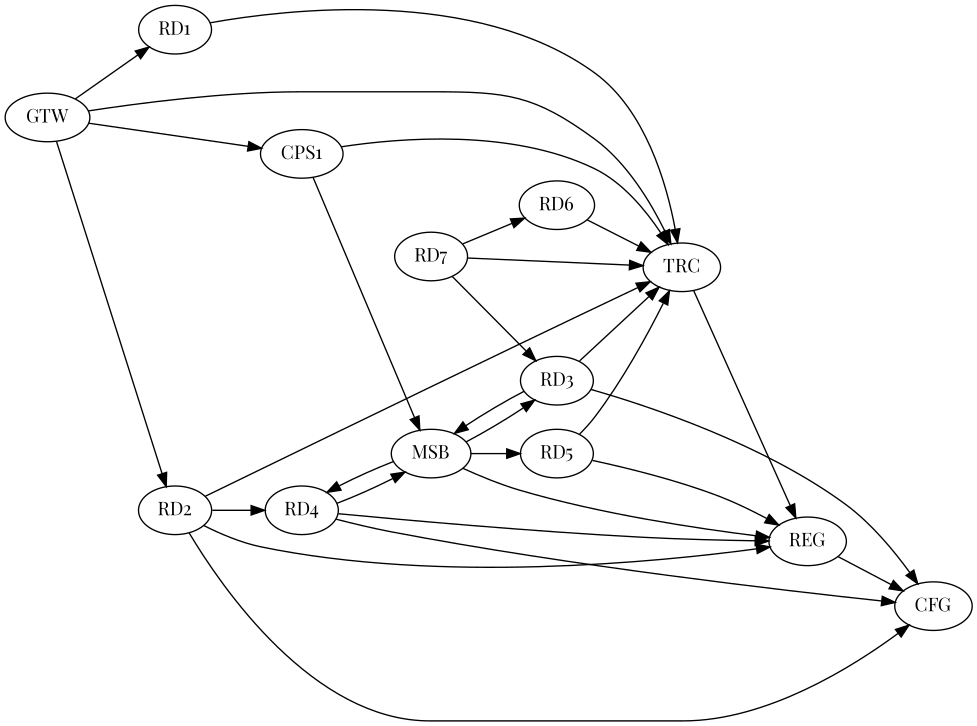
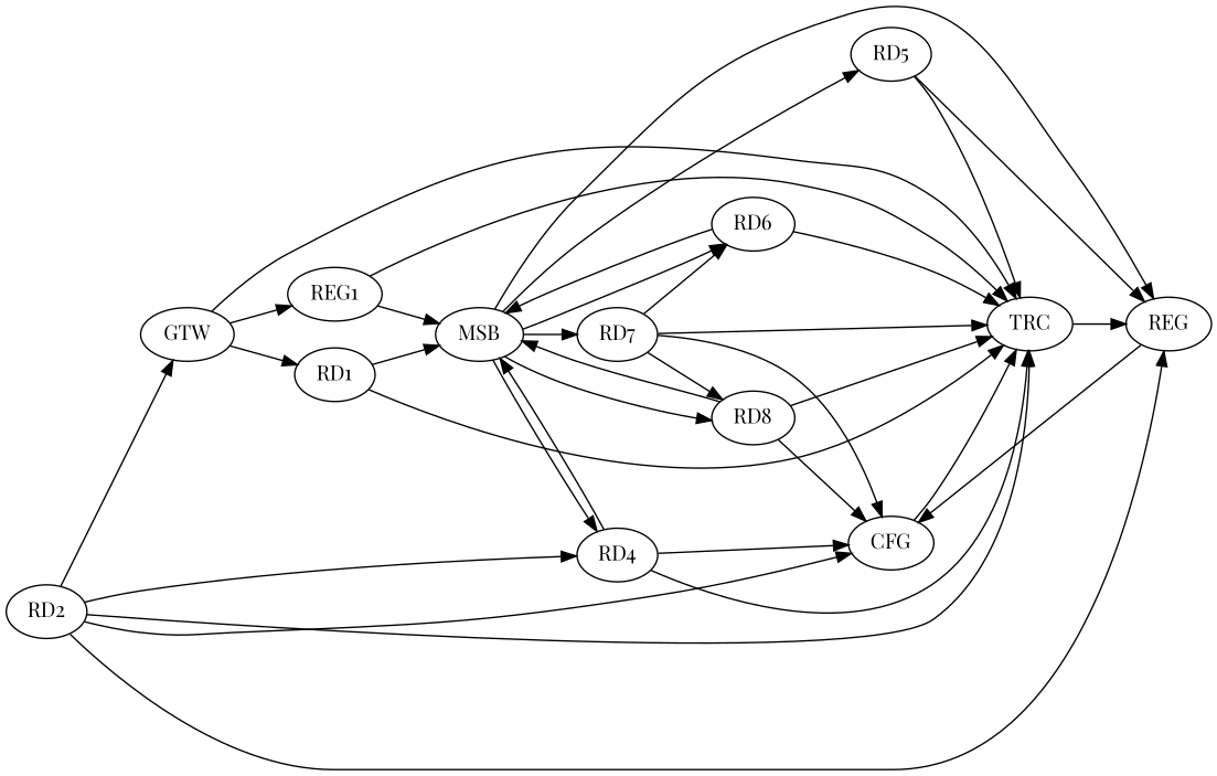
  strict digraph {
    fontname="Playfair Display"
    rankdir=LR
    node [fontname="Playfair Display"]
    edge [fontname="Playfair Display"]
    n1 [label=RD1]
    n2 [label=MSB]
    n3 [label=TRC]
    n4 [label=RD4]
    n5 [label=REG]
-   n6 [label=RD3]
+   n6 [label=RD8]
    n7 [label=RD5]
    n8 [label=RD6]
    n9 [label=RD7]
    n10 [label=RD2]
    n11 [label=CFG]
-   n12 [label=CPS1]
+   n12 [label=REG1]
    n13 [label=GTW]
+   n1 -> n2
    n1 -> n3
    n2 -> n4
    n2 -> n5
    n2 -> n6
    n2 -> n7
+   n2 -> n8
+   n2 -> n9
    n3 -> n5
    n4 -> n2
-   n4 -> n5
+   n4 -> n3
    n4 -> n11
    n5 -> n11
    n6 -> n2
    n6 -> n3
    n6 -> n11
    n7 -> n3
    n7 -> n5
+   n8 -> n2
    n8 -> n3
    n9 -> n3
    n9 -> n6
    n9 -> n8
+   n9 -> n11
    n10 -> n3
    n10 -> n4
    n10 -> n5
    n10 -> n11
+   n11 -> n3
    n12 -> n2
    n12 -> n3
    n13 -> n1
    n13 -> n3
-   n13 -> n10
+   n10 -> n13
    n13 -> n12
  }
